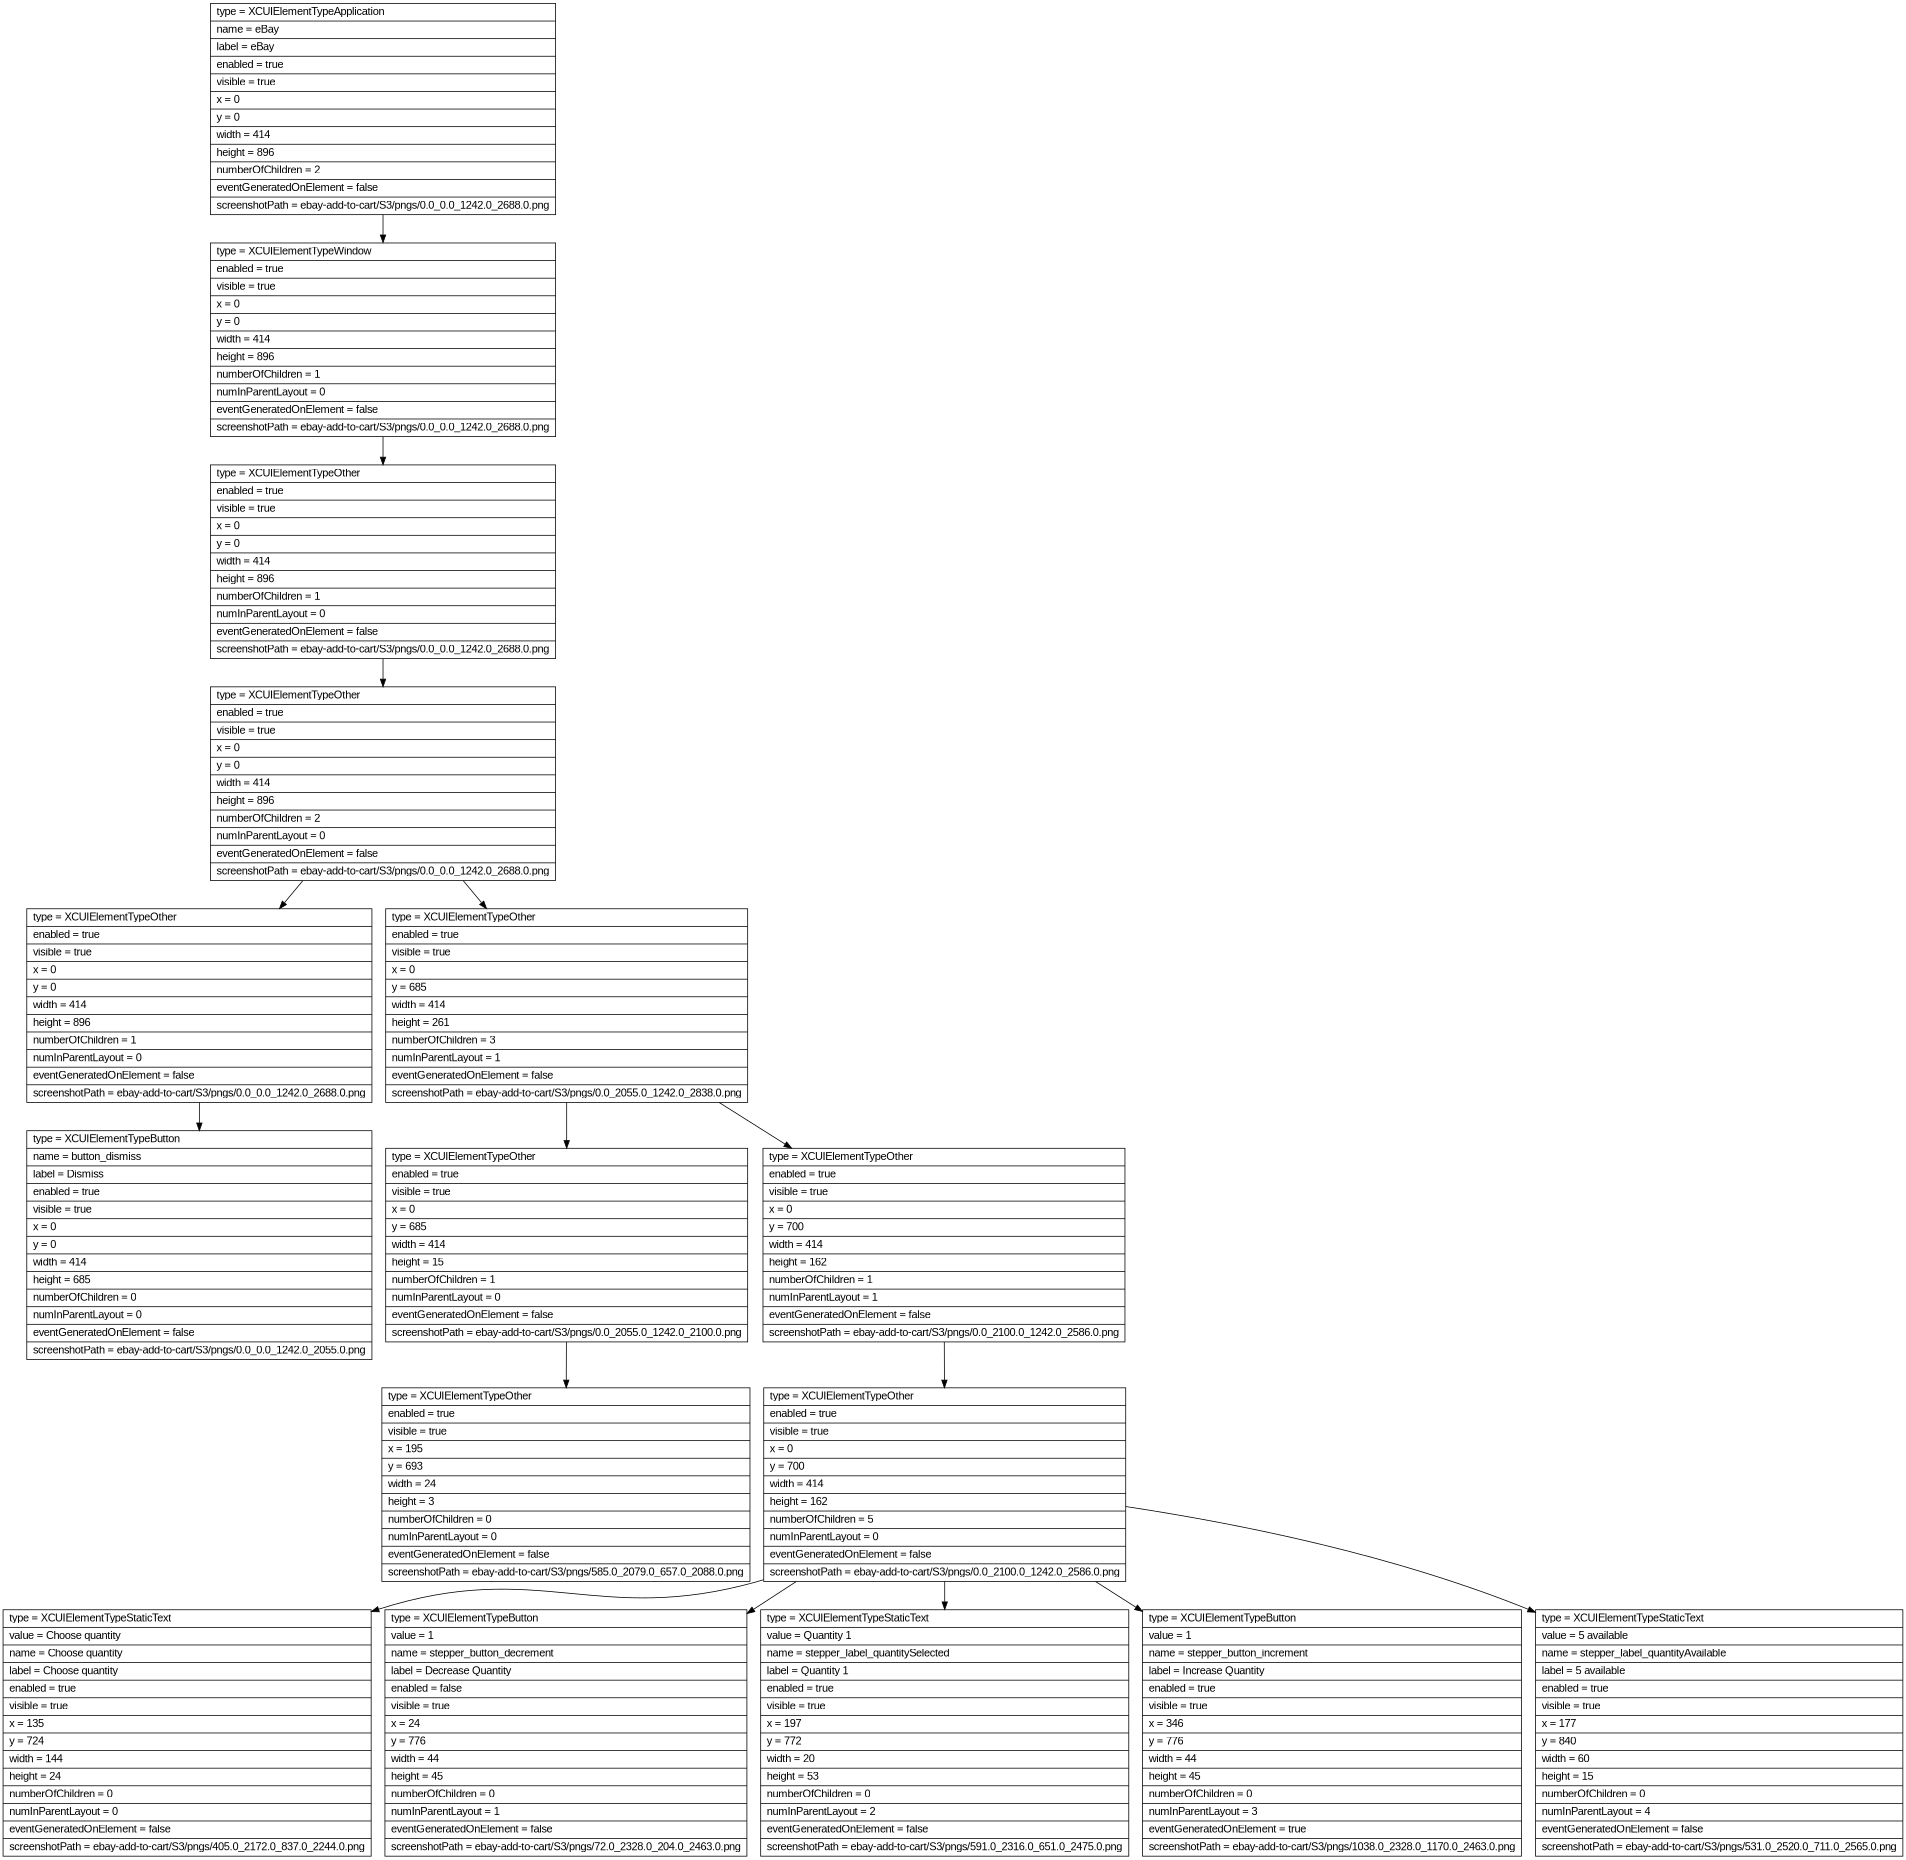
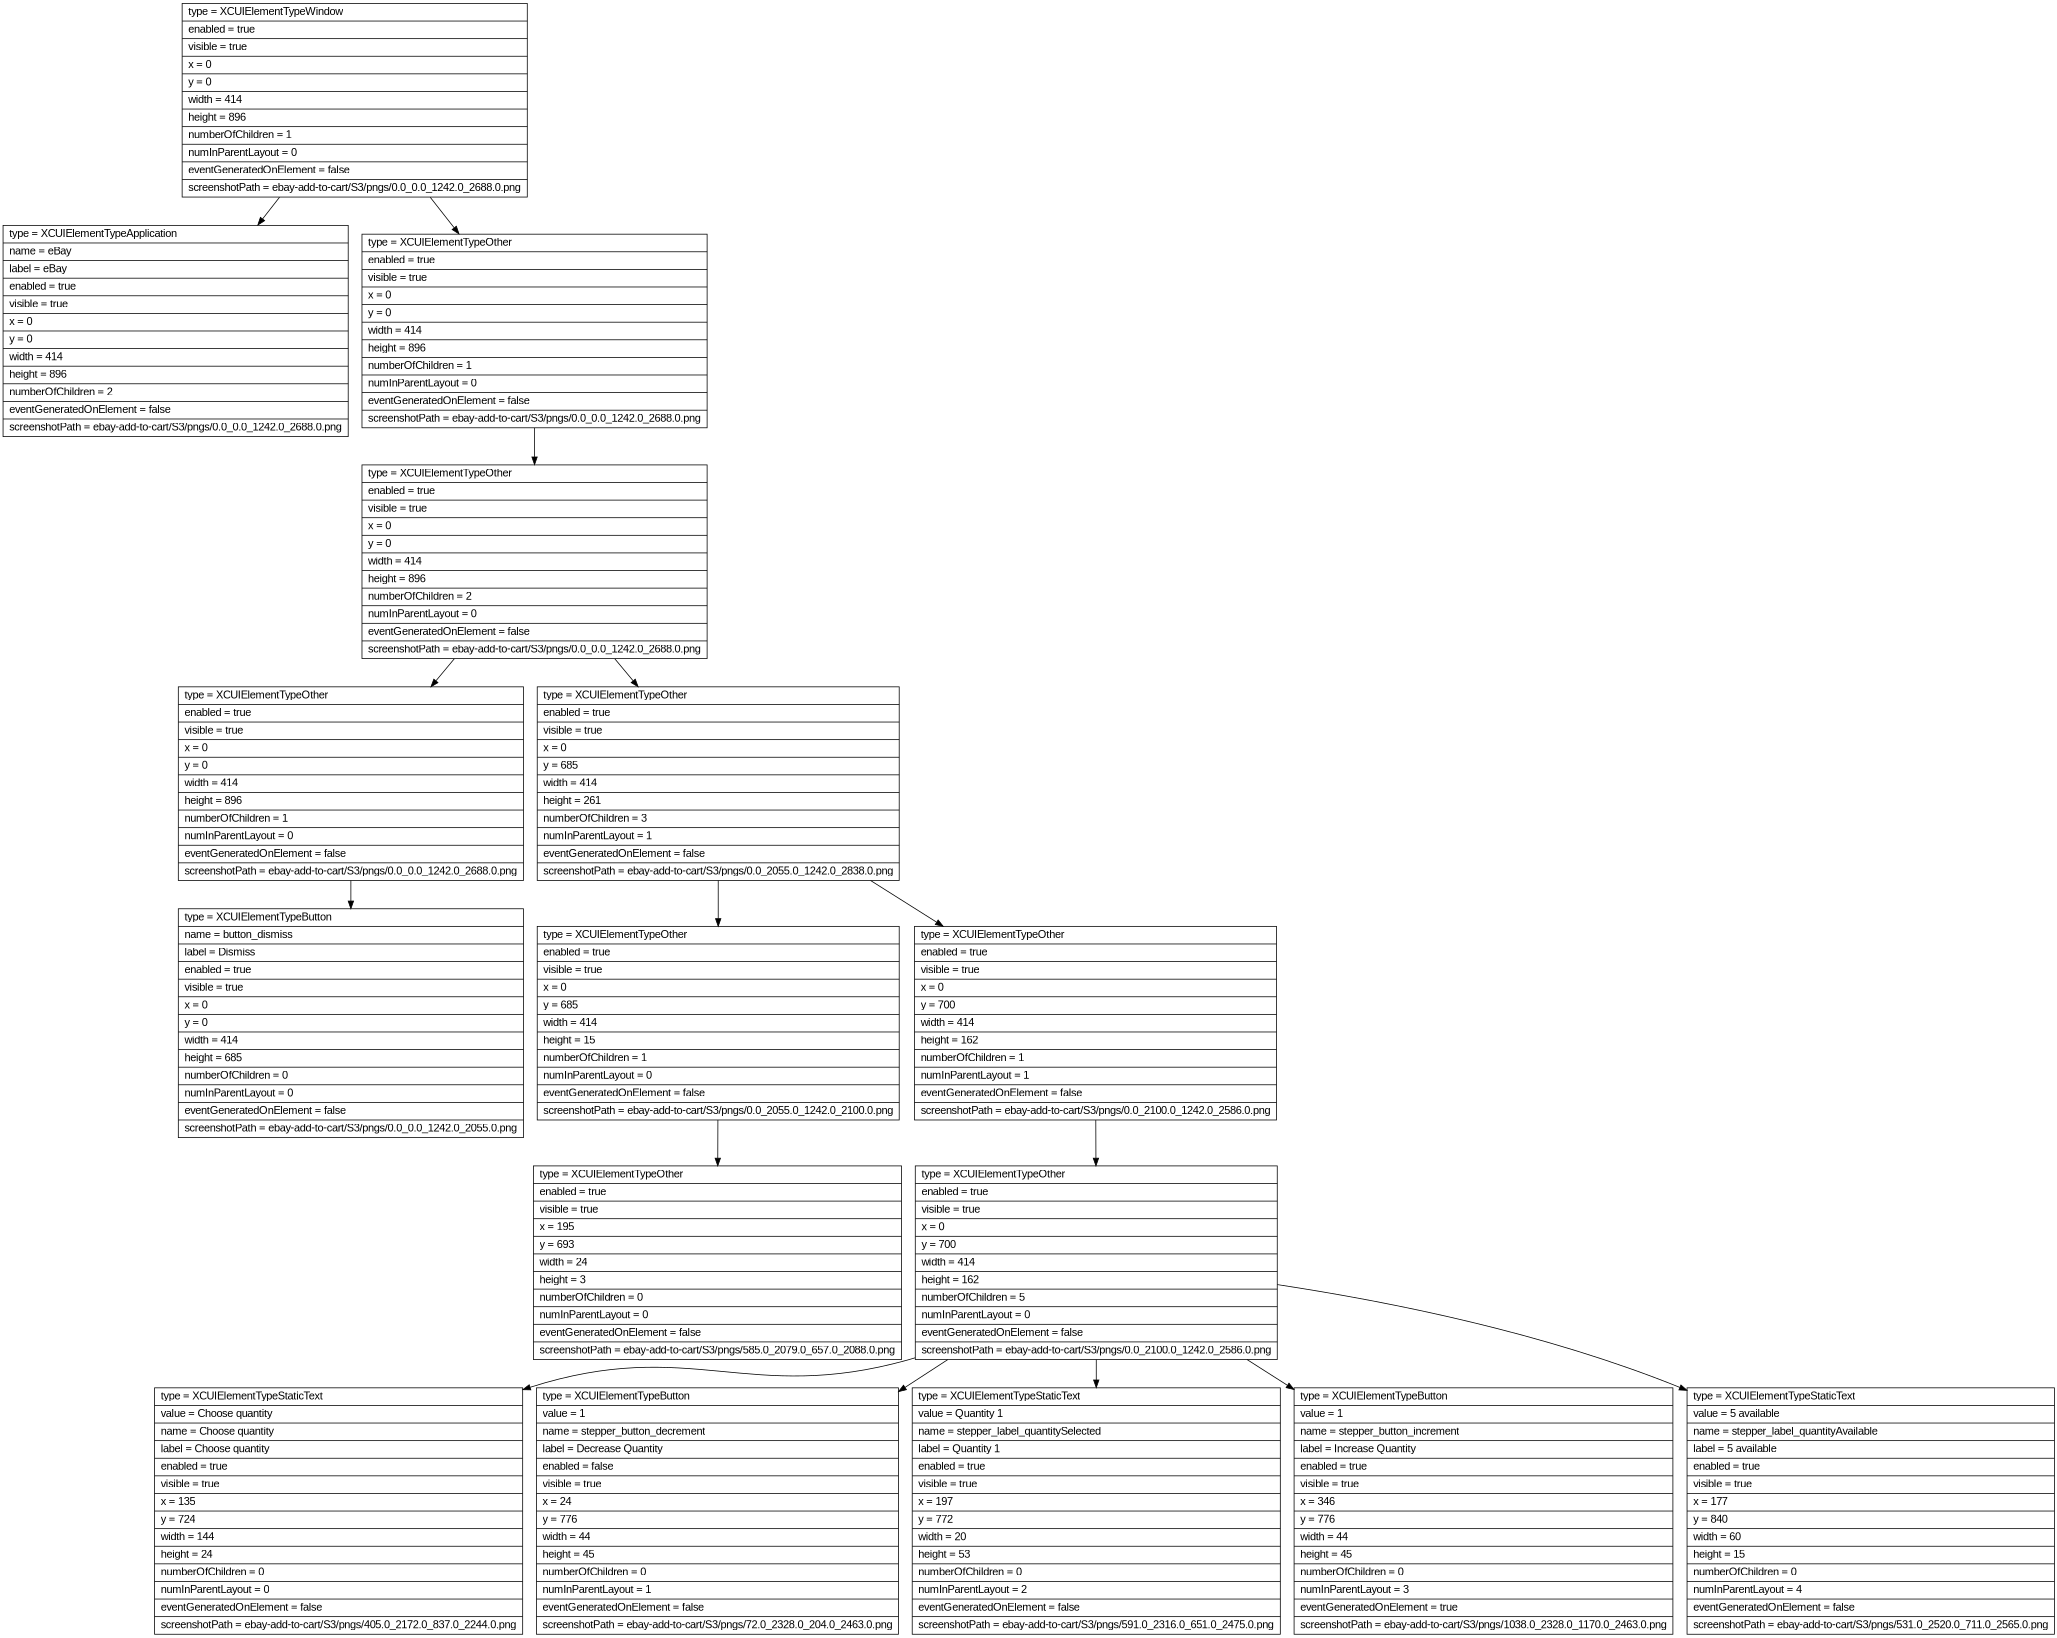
  digraph {
    node [fontname=Arial shape=record]
    n1 [label="{type = XCUIElementTypeApplication\l|name = eBay\l|label = eBay\l|enabled = true\l|visible = true\l|x = 0\l|y = 0\l|width = 414\l|height = 896\l|numberOfChildren = 2\l|eventGeneratedOnElement = false \l|screenshotPath = ebay-add-to-cart/S3/pngs/0.0_0.0_1242.0_2688.0.png\l}"]
    n2 [label="{type = XCUIElementTypeWindow\l|enabled = true\l|visible = true\l|x = 0\l|y = 0\l|width = 414\l|height = 896\l|numberOfChildren = 1\l|numInParentLayout = 0\l|eventGeneratedOnElement = false \l|screenshotPath = ebay-add-to-cart/S3/pngs/0.0_0.0_1242.0_2688.0.png\l}"]
    n3 [label="{type = XCUIElementTypeOther\l|enabled = true\l|visible = true\l|x = 0\l|y = 0\l|width = 414\l|height = 896\l|numberOfChildren = 1\l|numInParentLayout = 0\l|eventGeneratedOnElement = false \l|screenshotPath = ebay-add-to-cart/S3/pngs/0.0_0.0_1242.0_2688.0.png\l}"]
    n4 [label="{type = XCUIElementTypeOther\l|enabled = true\l|visible = true\l|x = 0\l|y = 0\l|width = 414\l|height = 896\l|numberOfChildren = 2\l|numInParentLayout = 0\l|eventGeneratedOnElement = false \l|screenshotPath = ebay-add-to-cart/S3/pngs/0.0_0.0_1242.0_2688.0.png\l}"]
    n5 [label="{type = XCUIElementTypeOther\l|enabled = true\l|visible = true\l|x = 0\l|y = 0\l|width = 414\l|height = 896\l|numberOfChildren = 1\l|numInParentLayout = 0\l|eventGeneratedOnElement = false \l|screenshotPath = ebay-add-to-cart/S3/pngs/0.0_0.0_1242.0_2688.0.png\l}"]
    n6 [label="{type = XCUIElementTypeOther\l|enabled = true\l|visible = true\l|x = 0\l|y = 685\l|width = 414\l|height = 261\l|numberOfChildren = 3\l|numInParentLayout = 1\l|eventGeneratedOnElement = false \l|screenshotPath = ebay-add-to-cart/S3/pngs/0.0_2055.0_1242.0_2838.0.png\l}"]
    n7 [label="{type = XCUIElementTypeButton\l|name = button_dismiss\l|label = Dismiss\l|enabled = true\l|visible = true\l|x = 0\l|y = 0\l|width = 414\l|height = 685\l|numberOfChildren = 0\l|numInParentLayout = 0\l|eventGeneratedOnElement = false \l|screenshotPath = ebay-add-to-cart/S3/pngs/0.0_0.0_1242.0_2055.0.png\l}"]
    n8 [label="{type = XCUIElementTypeOther\l|enabled = true\l|visible = true\l|x = 0\l|y = 685\l|width = 414\l|height = 15\l|numberOfChildren = 1\l|numInParentLayout = 0\l|eventGeneratedOnElement = false \l|screenshotPath = ebay-add-to-cart/S3/pngs/0.0_2055.0_1242.0_2100.0.png\l}"]
    n9 [label="{type = XCUIElementTypeOther\l|enabled = true\l|visible = true\l|x = 0\l|y = 700\l|width = 414\l|height = 162\l|numberOfChildren = 1\l|numInParentLayout = 1\l|eventGeneratedOnElement = false \l|screenshotPath = ebay-add-to-cart/S3/pngs/0.0_2100.0_1242.0_2586.0.png\l}"]
    n10 [label="{type = XCUIElementTypeOther\l|enabled = true\l|visible = true\l|x = 195\l|y = 693\l|width = 24\l|height = 3\l|numberOfChildren = 0\l|numInParentLayout = 0\l|eventGeneratedOnElement = false \l|screenshotPath = ebay-add-to-cart/S3/pngs/585.0_2079.0_657.0_2088.0.png\l}"]
    n11 [label="{type = XCUIElementTypeOther\l|enabled = true\l|visible = true\l|x = 0\l|y = 700\l|width = 414\l|height = 162\l|numberOfChildren = 5\l|numInParentLayout = 0\l|eventGeneratedOnElement = false \l|screenshotPath = ebay-add-to-cart/S3/pngs/0.0_2100.0_1242.0_2586.0.png\l}"]
    n12 [label="{type = XCUIElementTypeStaticText\l|value = Choose quantity\l|name = Choose quantity\l|label = Choose quantity\l|enabled = true\l|visible = true\l|x = 135\l|y = 724\l|width = 144\l|height = 24\l|numberOfChildren = 0\l|numInParentLayout = 0\l|eventGeneratedOnElement = false \l|screenshotPath = ebay-add-to-cart/S3/pngs/405.0_2172.0_837.0_2244.0.png\l}"]
    n13 [label="{type = XCUIElementTypeButton\l|value = 1\l|name = stepper_button_decrement\l|label = Decrease Quantity\l|enabled = false\l|visible = true\l|x = 24\l|y = 776\l|width = 44\l|height = 45\l|numberOfChildren = 0\l|numInParentLayout = 1\l|eventGeneratedOnElement = false \l|screenshotPath = ebay-add-to-cart/S3/pngs/72.0_2328.0_204.0_2463.0.png\l}"]
    n14 [label="{type = XCUIElementTypeStaticText\l|value = Quantity 1\l|name = stepper_label_quantitySelected\l|label = Quantity 1\l|enabled = true\l|visible = true\l|x = 197\l|y = 772\l|width = 20\l|height = 53\l|numberOfChildren = 0\l|numInParentLayout = 2\l|eventGeneratedOnElement = false \l|screenshotPath = ebay-add-to-cart/S3/pngs/591.0_2316.0_651.0_2475.0.png\l}"]
    n15 [label="{type = XCUIElementTypeButton\l|value = 1\l|name = stepper_button_increment\l|label = Increase Quantity\l|enabled = true\l|visible = true\l|x = 346\l|y = 776\l|width = 44\l|height = 45\l|numberOfChildren = 0\l|numInParentLayout = 3\l|eventGeneratedOnElement = true \l|screenshotPath = ebay-add-to-cart/S3/pngs/1038.0_2328.0_1170.0_2463.0.png\l}"]
    n16 [label="{type = XCUIElementTypeStaticText\l|value = 5 available\l|name = stepper_label_quantityAvailable\l|label = 5 available\l|enabled = true\l|visible = true\l|x = 177\l|y = 840\l|width = 60\l|height = 15\l|numberOfChildren = 0\l|numInParentLayout = 4\l|eventGeneratedOnElement = false \l|screenshotPath = ebay-add-to-cart/S3/pngs/531.0_2520.0_711.0_2565.0.png\l}"]
-   n1 -> n2
+   n2 -> n1
    n2 -> n3
    n3 -> n4
    n4 -> n5
    n4 -> n6
    n5 -> n7
    n6 -> n8
    n6 -> n9
    n8 -> n10
    n9 -> n11
    n11 -> n12
    n11 -> n13
    n11 -> n14
    n11 -> n15
    n11 -> n16
  }
